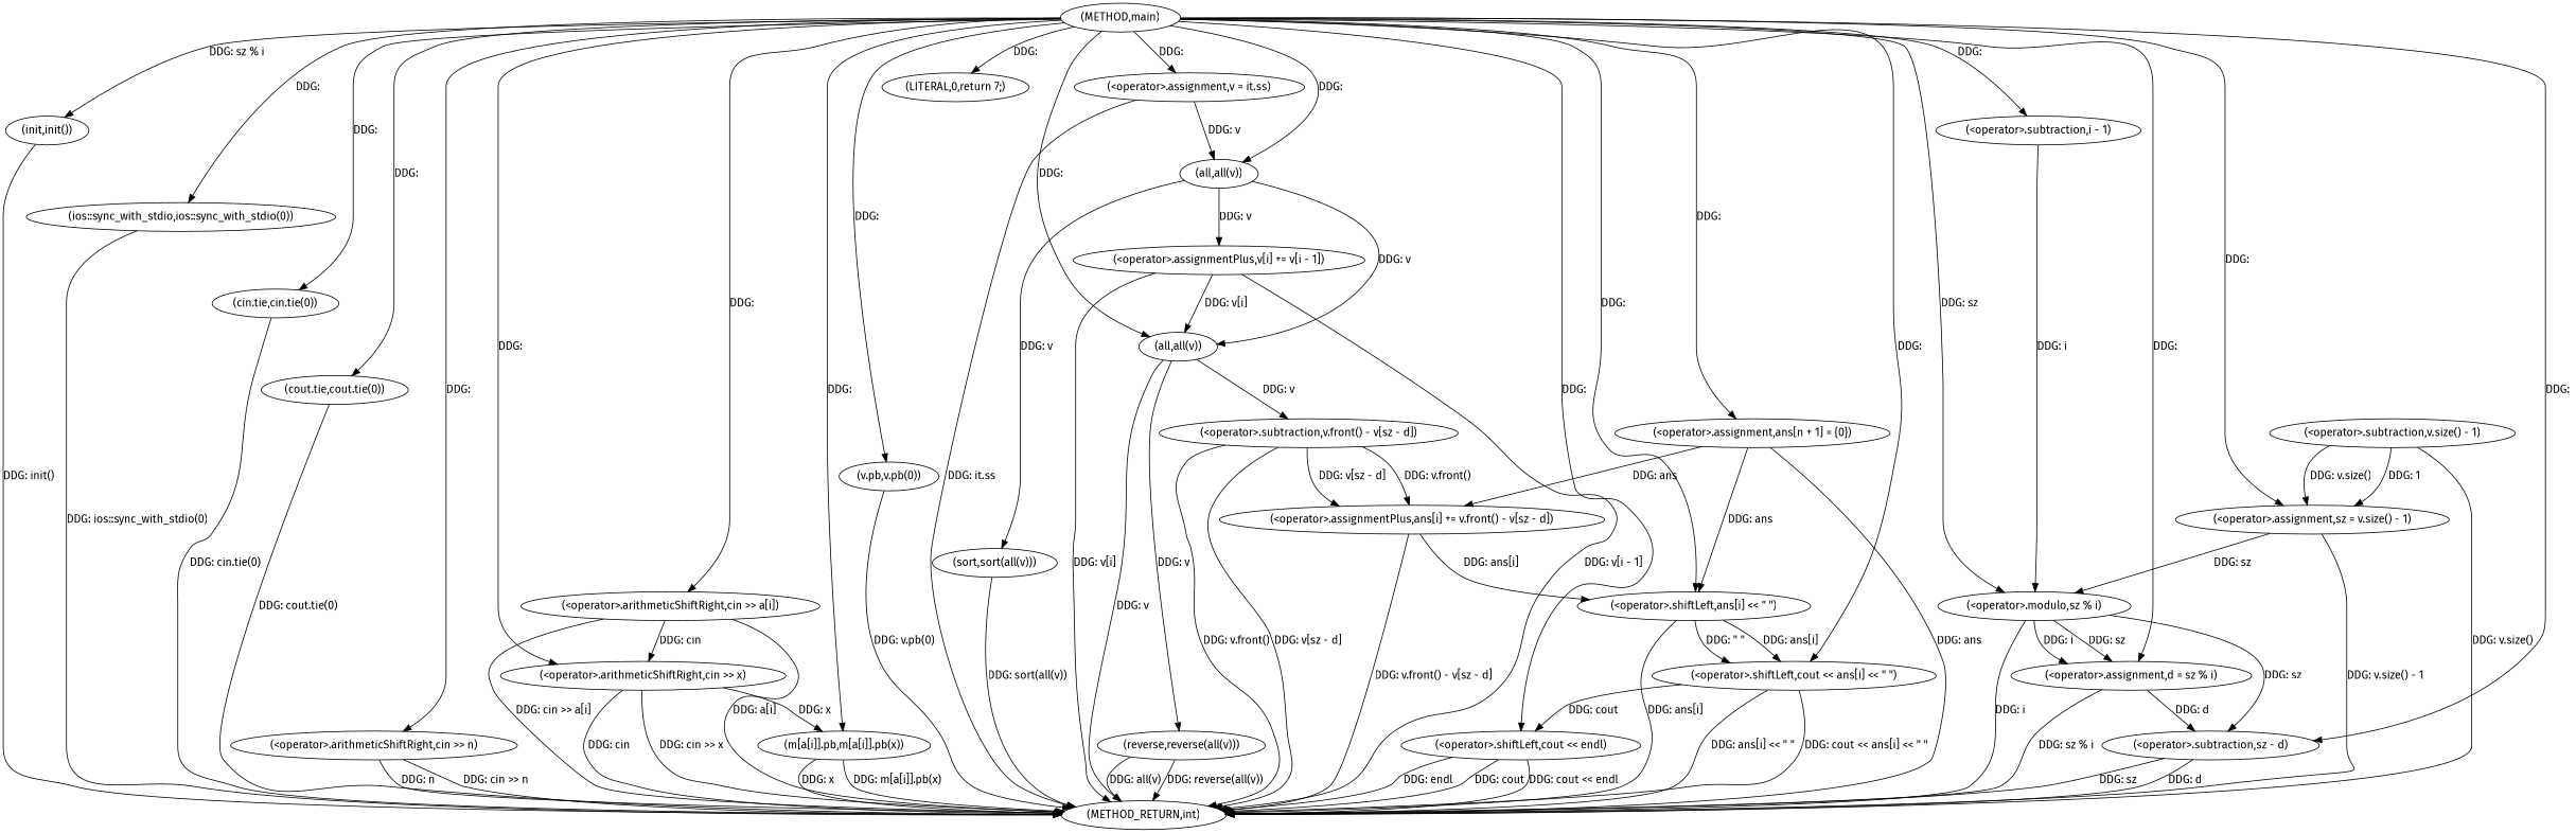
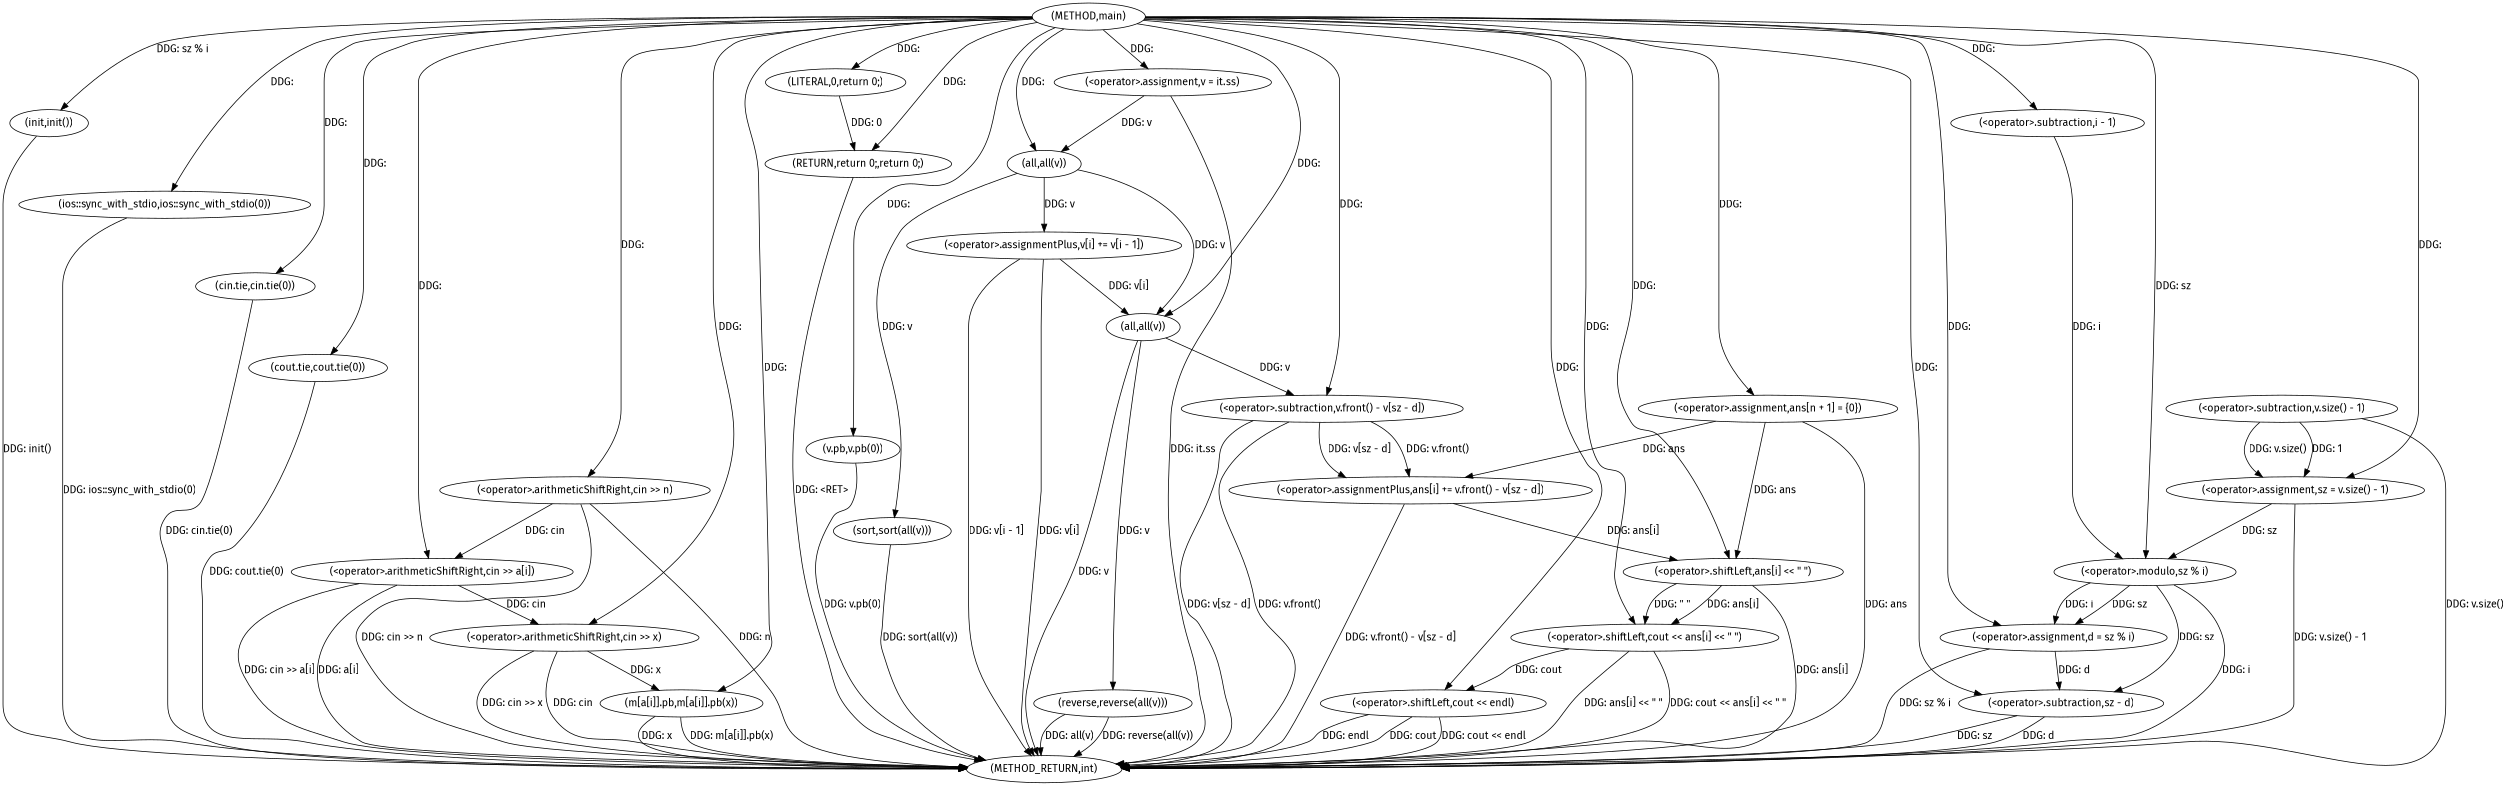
  digraph {
    fontname="Fira Sans"
    node [fontname="Fira Sans"]
    edge [fontname="Fira Sans"]
    n1 [label="(METHOD,main)"]
    n2 [label="(init,init())"]
    n3 [label="(ios::sync_with_stdio,ios::sync_with_stdio(0))"]
    n4 [label="(cin.tie,cin.tie(0))"]
    n5 [label="(cout.tie,cout.tie(0))"]
+   n6 [label="(RETURN,return 0;,return 0;)"]
    n7 [label="(<operator>.arithmeticShiftRight,cin >> n)"]
    n8 [label="(<operator>.arithmeticShiftRight,cin >> a[i])"]
    n9 [label="(<operator>.assignment,ans[n + 1] = {0})"]
    n10 [label="(<operator>.shiftLeft,cout << ans[i] << \" \")"]
    n11 [label="(<operator>.shiftLeft,cout << endl)"]
-   n12 [label="(LITERAL,0,return 7;)"]
+   n12 [label="(LITERAL,0,return 0;)"]
    n13 [label="(<operator>.arithmeticShiftRight,cin >> x)"]
    n14 [label="(m[a[i]].pb,m[a[i]].pb(x))"]
    n15 [label="(<operator>.assignment,v = it.ss)"]
    n16 [label="(v.pb,v.pb(0))"]
    n17 [label="(<operator>.assignment,sz = v.size() - 1)"]
    n18 [label="(<operator>.assignment,d = sz % i)"]
    n19 [label="(<operator>.shiftLeft,ans[i] << \" \")"]
    n20 [label="(all,all(v))"]
    n21 [label="(all,all(v))"]
    n22 [label="(<operator>.subtraction,i - 1)"]
    n23 [label="(<operator>.modulo,sz % i)"]
    n24 [label="(<operator>.subtraction,v.front() - v[sz - d])"]
    n25 [label="(<operator>.subtraction,sz - d)"]
    n26 [label="(METHOD_RETURN,int)"]
    n27 [label="(<operator>.assignmentPlus,ans[i] += v.front() - v[sz - d])"]
    n28 [label="(sort,sort(all(v)))"]
    n29 [label="(<operator>.assignmentPlus,v[i] += v[i - 1])"]
    n30 [label="(reverse,reverse(all(v)))"]
    n31 [label="(<operator>.subtraction,v.size() - 1)"]
    n1 -> n2 [label="DDG: sz % i"]
    n1 -> n3 [label="DDG: "]
    n1 -> n4 [label="DDG: "]
    n1 -> n5 [label="DDG: "]
+   n1 -> n6 [label="DDG: "]
    n1 -> n7 [label="DDG: "]
    n1 -> n8 [label="DDG: "]
    n1 -> n9 [label="DDG: "]
    n1 -> n10 [label="DDG: "]
    n1 -> n11 [label="DDG: "]
    n1 -> n12 [label="DDG: "]
    n1 -> n13 [label="DDG: "]
    n1 -> n14 [label="DDG: "]
    n1 -> n15 [label="DDG: "]
    n1 -> n16 [label="DDG: "]
    n1 -> n17 [label="DDG: "]
    n1 -> n18 [label="DDG: "]
    n1 -> n19 [label="DDG: "]
    n1 -> n20 [label="DDG: "]
    n1 -> n21 [label="DDG: "]
    n1 -> n22 [label="DDG: "]
    n1 -> n23 [label="DDG: sz"]
+   n1 -> n24 [label="DDG: "]
    n1 -> n25 [label="DDG: "]
    n2 -> n26 [label="DDG: init()"]
    n3 -> n26 [label="DDG: ios::sync_with_stdio(0)"]
    n4 -> n26 [label="DDG: cin.tie(0)"]
    n5 -> n26 [label="DDG: cout.tie(0)"]
+   n6 -> n26 [label="DDG: <RET>"]
+   n7 -> n8 [label="DDG: cin"]
    n7 -> n26 [label="DDG: n"]
    n7 -> n26 [label="DDG: cin >> n"]
    n8 -> n13 [label="DDG: cin"]
    n8 -> n26 [label="DDG: a[i]"]
    n8 -> n26 [label="DDG: cin >> a[i]"]
    n9 -> n19 [label="DDG: ans"]
    n9 -> n26 [label="DDG: ans"]
    n9 -> n27 [label="DDG: ans"]
    n10 -> n11 [label="DDG: cout"]
    n10 -> n26 [label="DDG: ans[i] << \" \""]
    n10 -> n26 [label="DDG: cout << ans[i] << \" \""]
    n11 -> n26 [label="DDG: cout"]
    n11 -> n26 [label="DDG: cout << endl"]
    n11 -> n26 [label="DDG: endl"]
+   n12 -> n6 [label="DDG: 0"]
    n13 -> n14 [label="DDG: x"]
    n13 -> n26 [label="DDG: cin"]
    n13 -> n26 [label="DDG: cin >> x"]
    n14 -> n26 [label="DDG: x"]
    n14 -> n26 [label="DDG: m[a[i]].pb(x)"]
    n15 -> n20 [label="DDG: v"]
    n15 -> n26 [label="DDG: it.ss"]
    n16 -> n26 [label="DDG: v.pb(0)"]
    n17 -> n23 [label="DDG: sz"]
    n17 -> n26 [label="DDG: v.size() - 1"]
    n18 -> n25 [label="DDG: d"]
    n18 -> n26 [label="DDG: sz % i"]
    n19 -> n10 [label="DDG: ans[i]"]
    n19 -> n10 [label="DDG: \" \""]
    n19 -> n26 [label="DDG: ans[i]"]
    n20 -> n21 [label="DDG: v"]
    n20 -> n28 [label="DDG: v"]
    n20 -> n29 [label="DDG: v"]
    n21 -> n24 [label="DDG: v"]
    n21 -> n26 [label="DDG: v"]
    n21 -> n30 [label="DDG: v"]
    n22 -> n23 [label="DDG: i"]
    n23 -> n18 [label="DDG: sz"]
    n23 -> n18 [label="DDG: i"]
    n23 -> n25 [label="DDG: sz"]
    n23 -> n26 [label="DDG: i"]
    n24 -> n26 [label="DDG: v.front()"]
    n24 -> n26 [label="DDG: v[sz - d]"]
    n24 -> n27 [label="DDG: v[sz - d]"]
    n24 -> n27 [label="DDG: v.front()"]
    n25 -> n26 [label="DDG: sz"]
    n25 -> n26 [label="DDG: d"]
    n27 -> n19 [label="DDG: ans[i]"]
    n27 -> n26 [label="DDG: v.front() - v[sz - d]"]
    n28 -> n26 [label="DDG: sort(all(v))"]
    n29 -> n21 [label="DDG: v[i]"]
    n29 -> n26 [label="DDG: v[i]"]
    n29 -> n26 [label="DDG: v[i - 1]"]
    n30 -> n26 [label="DDG: all(v)"]
    n30 -> n26 [label="DDG: reverse(all(v))"]
    n31 -> n17 [label="DDG: 1"]
    n31 -> n17 [label="DDG: v.size()"]
    n31 -> n26 [label="DDG: v.size()"]
  }
